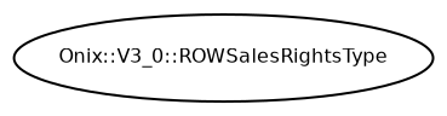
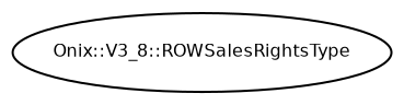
  digraph {
    fontname="Bitstream Vera Sans"
    fontsize=8
-   n1 [fontname="Bitstream Vera Sans" fontsize=8 label="Onix::V3_0::ROWSalesRightsType" shape=oval]
+   n1 [fontname="Bitstream Vera Sans" fontsize=8 label="Onix::V3_8::ROWSalesRightsType" shape=oval]
  }
